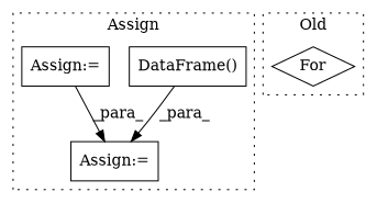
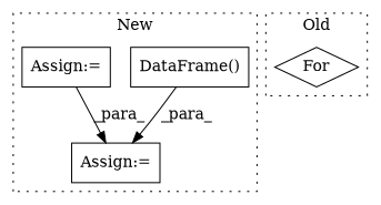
  digraph {
    node [a=68 l=3 shape=box]
    n1 [a=75 l=14 label="DataFrame()" s=6629]
    n2 [label="Assign:=" s=7106]
    n3 [label="Assign:=" s=7024]
    n4 [a=107 l="4,22" label=For s="6925,6975" shape=diamond]
    subgraph cluster_1 {
-     label=Assign
+     label=New
      style=dotted
      n1
      n2
      n3
    }
    subgraph cluster_2 {
      label=Old
      style=dotted
      n4
    }
    n1 -> n2 [label=_para_]
    n3 -> n2 [label=_para_]
  }
